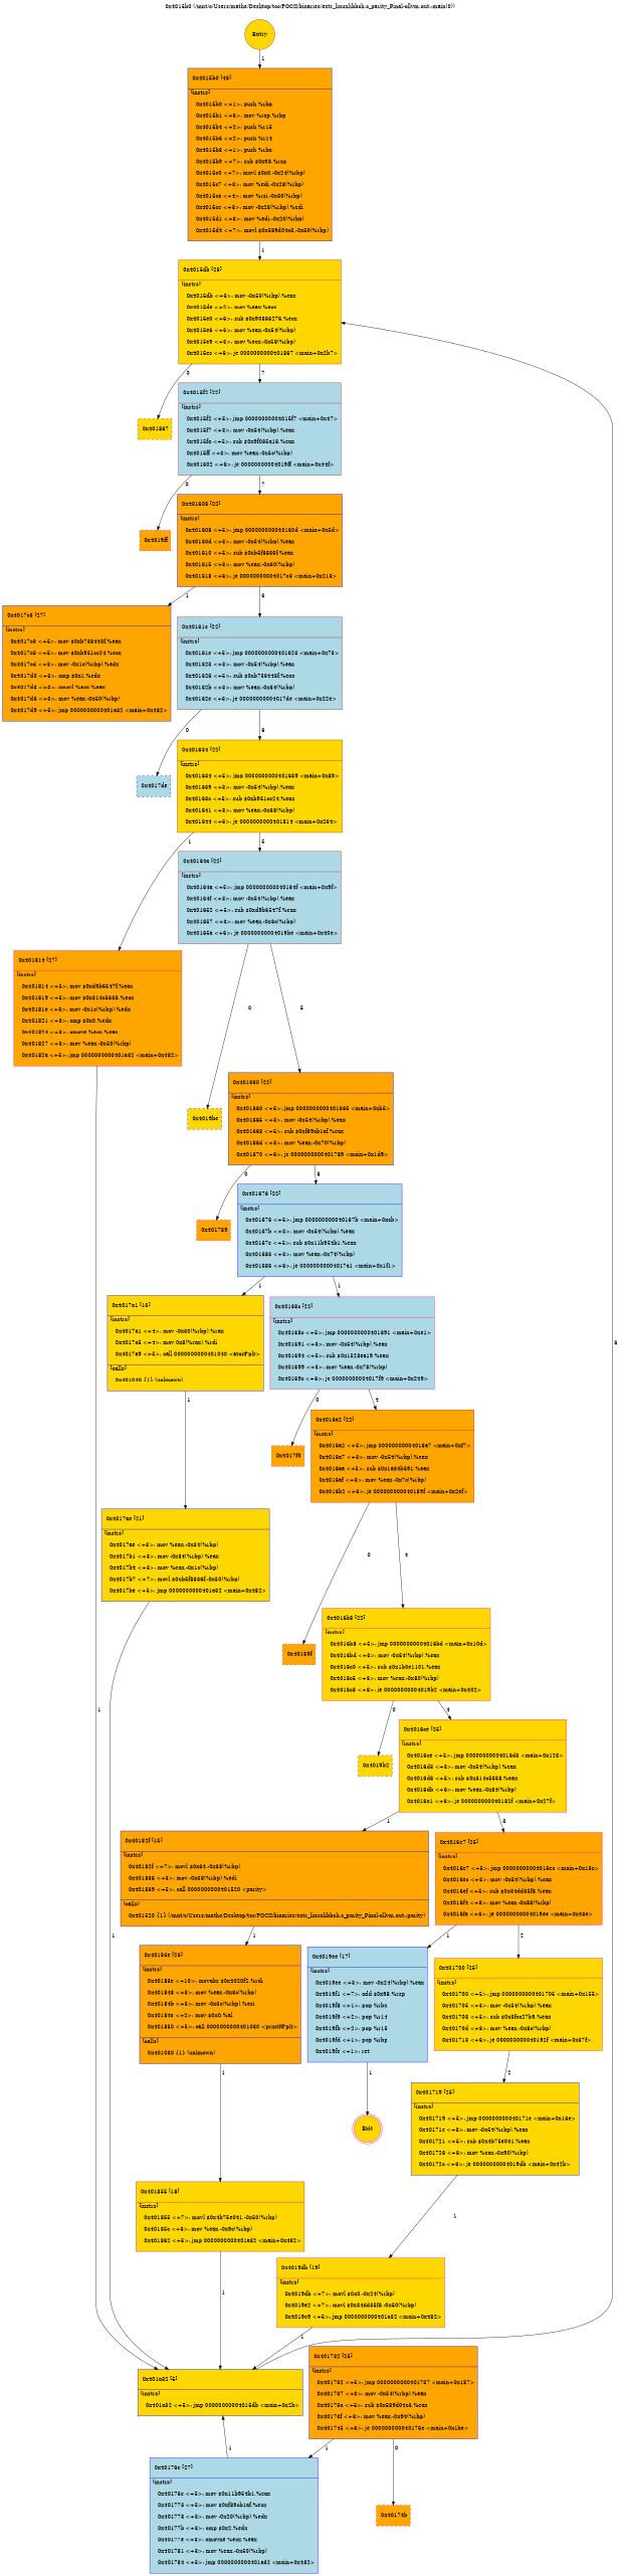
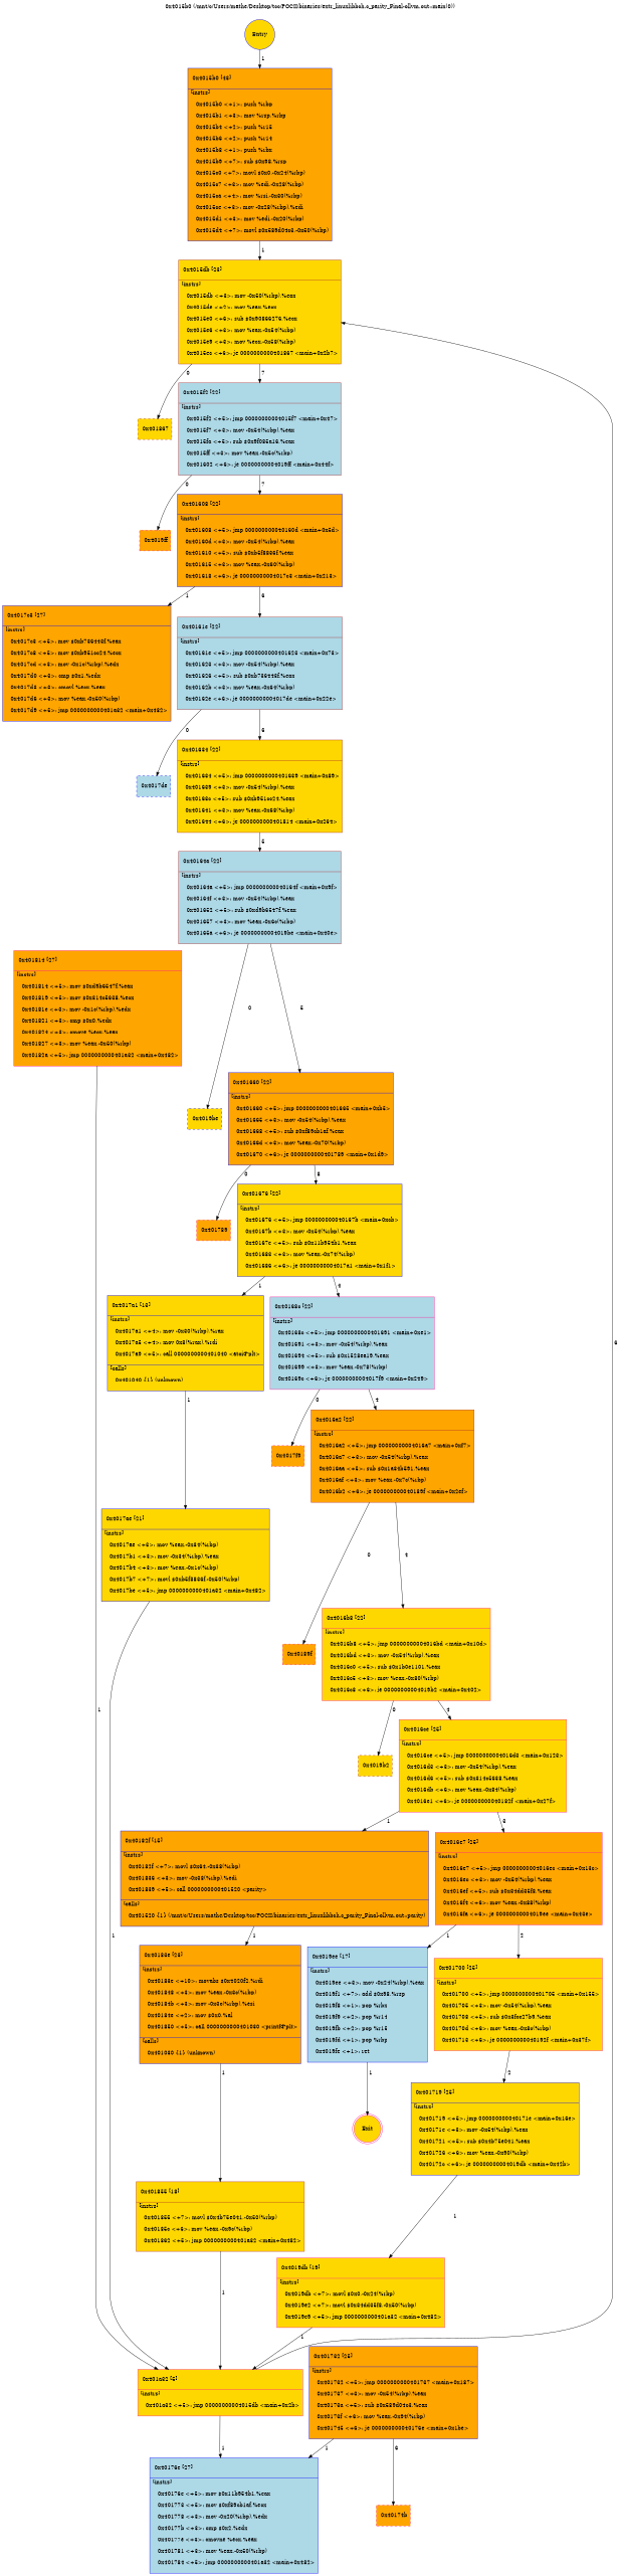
  digraph {
    label="0x4015b0 (/mnt/c/Users/mathe/Desktop/tcc/POCII/binaries/extr_linuxlibbch.c_parity_Final-ollvm.out::main(0))"
    labelloc=t
    node [color=blue fillcolor=gold shape=record style=filled]
-   Entry [color=brown height=0.3 shape=circle width=0.3]
+   Entry [height=0.3 shape=circle width=0.3]
    n2 [fillcolor=orange label="{\n     0x4015b0 [43]\l\n     | [instrs]\l\n     &nbsp;&nbsp;0x4015b0 \<+1\>: push %rbp\l\n     &nbsp;&nbsp;0x4015b1 \<+3\>: mov %rsp,%rbp\l\n     &nbsp;&nbsp;0x4015b4 \<+2\>: push %r15\l\n     &nbsp;&nbsp;0x4015b6 \<+2\>: push %r14\l\n     &nbsp;&nbsp;0x4015b8 \<+1\>: push %rbx\l\n     &nbsp;&nbsp;0x4015b9 \<+7\>: sub $0x98,%rsp\l\n     &nbsp;&nbsp;0x4015c0 \<+7\>: movl $0x0,-0x24(%rbp)\l\n     &nbsp;&nbsp;0x4015c7 \<+3\>: mov %edi,-0x28(%rbp)\l\n     &nbsp;&nbsp;0x4015ca \<+4\>: mov %rsi,-0x30(%rbp)\l\n     &nbsp;&nbsp;0x4015ce \<+3\>: mov -0x28(%rbp),%edi\l\n     &nbsp;&nbsp;0x4015d1 \<+3\>: mov %edi,-0x20(%rbp)\l\n     &nbsp;&nbsp;0x4015d4 \<+7\>: movl $0x589d04c3,-0x50(%rbp)\l\n  }"]
    n3 [color=brown label="{\n     0x4015db [23]\l\n     | [instrs]\l\n     &nbsp;&nbsp;0x4015db \<+3\>: mov -0x50(%rbp),%eax\l\n     &nbsp;&nbsp;0x4015de \<+2\>: mov %eax,%ecx\l\n     &nbsp;&nbsp;0x4015e0 \<+6\>: sub $0x90866276,%ecx\l\n     &nbsp;&nbsp;0x4015e6 \<+3\>: mov %eax,-0x54(%rbp)\l\n     &nbsp;&nbsp;0x4015e9 \<+3\>: mov %ecx,-0x58(%rbp)\l\n     &nbsp;&nbsp;0x4015ec \<+6\>: je 0000000000401867 \<main+0x2b7\>\l\n  }"]
    n4 [color=brown label="{\n     0x401867\l\n  }" style="dashed,filled"]
    n5 [color=brown fillcolor=lightblue label="{\n     0x4015f2 [22]\l\n     | [instrs]\l\n     &nbsp;&nbsp;0x4015f2 \<+5\>: jmp 00000000004015f7 \<main+0x47\>\l\n     &nbsp;&nbsp;0x4015f7 \<+3\>: mov -0x54(%rbp),%eax\l\n     &nbsp;&nbsp;0x4015fa \<+5\>: sub $0x9f085a16,%eax\l\n     &nbsp;&nbsp;0x4015ff \<+3\>: mov %eax,-0x5c(%rbp)\l\n     &nbsp;&nbsp;0x401602 \<+6\>: je 00000000004019ff \<main+0x44f\>\l\n  }"]
    n6 [color=deeppink fillcolor=orange label="{\n     0x4019ff\l\n  }" style="dashed,filled"]
    n7 [fillcolor=orange label="{\n     0x401608 [22]\l\n     | [instrs]\l\n     &nbsp;&nbsp;0x401608 \<+5\>: jmp 000000000040160d \<main+0x5d\>\l\n     &nbsp;&nbsp;0x40160d \<+3\>: mov -0x54(%rbp),%eax\l\n     &nbsp;&nbsp;0x401610 \<+5\>: sub $0xb5f8836f,%eax\l\n     &nbsp;&nbsp;0x401615 \<+3\>: mov %eax,-0x60(%rbp)\l\n     &nbsp;&nbsp;0x401618 \<+6\>: je 00000000004017c3 \<main+0x213\>\l\n  }"]
    n8 [fillcolor=orange label="{\n     0x4017c3 [27]\l\n     | [instrs]\l\n     &nbsp;&nbsp;0x4017c3 \<+5\>: mov $0xb736443f,%eax\l\n     &nbsp;&nbsp;0x4017c8 \<+5\>: mov $0xb951cc24,%ecx\l\n     &nbsp;&nbsp;0x4017cd \<+3\>: mov -0x1c(%rbp),%edx\l\n     &nbsp;&nbsp;0x4017d0 \<+3\>: cmp $0x1,%edx\l\n     &nbsp;&nbsp;0x4017d3 \<+3\>: cmovl %ecx,%eax\l\n     &nbsp;&nbsp;0x4017d6 \<+3\>: mov %eax,-0x50(%rbp)\l\n     &nbsp;&nbsp;0x4017d9 \<+5\>: jmp 0000000000401a32 \<main+0x482\>\l\n  }"]
    n9 [color=brown fillcolor=lightblue label="{\n     0x40161e [22]\l\n     | [instrs]\l\n     &nbsp;&nbsp;0x40161e \<+5\>: jmp 0000000000401623 \<main+0x73\>\l\n     &nbsp;&nbsp;0x401623 \<+3\>: mov -0x54(%rbp),%eax\l\n     &nbsp;&nbsp;0x401626 \<+5\>: sub $0xb736443f,%eax\l\n     &nbsp;&nbsp;0x40162b \<+3\>: mov %eax,-0x64(%rbp)\l\n     &nbsp;&nbsp;0x40162e \<+6\>: je 00000000004017de \<main+0x22e\>\l\n  }"]
    Exit [color=deeppink height=0.3 peripheries=2 shape=circle width=0.3]
    n11 [fillcolor=lightblue label="{\n     0x4017de\l\n  }" style="dashed,filled"]
    n12 [color=brown label="{\n     0x401634 [22]\l\n     | [instrs]\l\n     &nbsp;&nbsp;0x401634 \<+5\>: jmp 0000000000401639 \<main+0x89\>\l\n     &nbsp;&nbsp;0x401639 \<+3\>: mov -0x54(%rbp),%eax\l\n     &nbsp;&nbsp;0x40163c \<+5\>: sub $0xb951cc24,%eax\l\n     &nbsp;&nbsp;0x401641 \<+3\>: mov %eax,-0x68(%rbp)\l\n     &nbsp;&nbsp;0x401644 \<+6\>: je 0000000000401814 \<main+0x264\>\l\n  }"]
    n13 [color=brown label="{\n     0x401855 [18]\l\n     | [instrs]\l\n     &nbsp;&nbsp;0x401855 \<+7\>: movl $0x4b75e041,-0x50(%rbp)\l\n     &nbsp;&nbsp;0x40185c \<+6\>: mov %eax,-0x9c(%rbp)\l\n     &nbsp;&nbsp;0x401862 \<+5\>: jmp 0000000000401a32 \<main+0x482\>\l\n  }"]
-   n14 [label="{\n     0x401a32 [5]\l\n     | [instrs]\l\n     &nbsp;&nbsp;0x401a32 \<+5\>: jmp 00000000004015db \<main+0x2b\>\l\n  }"]
+   n14 [color=deeppink label="{\n     0x401a32 [5]\l\n     | [instrs]\l\n     &nbsp;&nbsp;0x401a32 \<+5\>: jmp 00000000004015db \<main+0x2b\>\l\n  }"]
    n15 [color=deeppink fillcolor=orange label="{\n     0x401814 [27]\l\n     | [instrs]\l\n     &nbsp;&nbsp;0x401814 \<+5\>: mov $0xd9b6547f,%eax\l\n     &nbsp;&nbsp;0x401819 \<+5\>: mov $0x314c5638,%ecx\l\n     &nbsp;&nbsp;0x40181e \<+3\>: mov -0x1c(%rbp),%edx\l\n     &nbsp;&nbsp;0x401821 \<+3\>: cmp $0x0,%edx\l\n     &nbsp;&nbsp;0x401824 \<+3\>: cmove %ecx,%eax\l\n     &nbsp;&nbsp;0x401827 \<+3\>: mov %eax,-0x50(%rbp)\l\n     &nbsp;&nbsp;0x40182a \<+5\>: jmp 0000000000401a32 \<main+0x482\>\l\n  }"]
    n16 [color=brown fillcolor=lightblue label="{\n     0x40164a [22]\l\n     | [instrs]\l\n     &nbsp;&nbsp;0x40164a \<+5\>: jmp 000000000040164f \<main+0x9f\>\l\n     &nbsp;&nbsp;0x40164f \<+3\>: mov -0x54(%rbp),%eax\l\n     &nbsp;&nbsp;0x401652 \<+5\>: sub $0xd9b6547f,%eax\l\n     &nbsp;&nbsp;0x401657 \<+3\>: mov %eax,-0x6c(%rbp)\l\n     &nbsp;&nbsp;0x40165a \<+6\>: je 00000000004019be \<main+0x40e\>\l\n  }"]
    n17 [fillcolor=orange label="{\n     0x40183e [23]\l\n     | [instrs]\l\n     &nbsp;&nbsp;0x40183e \<+10\>: movabs $0x4020f2,%rdi\l\n     &nbsp;&nbsp;0x401848 \<+3\>: mov %eax,-0x3c(%rbp)\l\n     &nbsp;&nbsp;0x40184b \<+3\>: mov -0x3c(%rbp),%esi\l\n     &nbsp;&nbsp;0x40184e \<+2\>: mov $0x0,%al\l\n     &nbsp;&nbsp;0x401850 \<+5\>: call 0000000000401030 \<printf@plt\>\l\n     | [calls]\l\n     &nbsp;&nbsp;0x401030 \{1\} (unknown)\l\n  }"]
    n18 [label="{\n     0x4019be\l\n  }" style="dashed,filled"]
    n19 [fillcolor=orange label="{\n     0x401660 [22]\l\n     | [instrs]\l\n     &nbsp;&nbsp;0x401660 \<+5\>: jmp 0000000000401665 \<main+0xb5\>\l\n     &nbsp;&nbsp;0x401665 \<+3\>: mov -0x54(%rbp),%eax\l\n     &nbsp;&nbsp;0x401668 \<+5\>: sub $0xf89cb1af,%eax\l\n     &nbsp;&nbsp;0x40166d \<+3\>: mov %eax,-0x70(%rbp)\l\n     &nbsp;&nbsp;0x401670 \<+6\>: je 0000000000401789 \<main+0x1d9\>\l\n  }"]
    n20 [label="{\n     0x4017ae [21]\l\n     | [instrs]\l\n     &nbsp;&nbsp;0x4017ae \<+3\>: mov %eax,-0x34(%rbp)\l\n     &nbsp;&nbsp;0x4017b1 \<+3\>: mov -0x34(%rbp),%eax\l\n     &nbsp;&nbsp;0x4017b4 \<+3\>: mov %eax,-0x1c(%rbp)\l\n     &nbsp;&nbsp;0x4017b7 \<+7\>: movl $0xb5f8836f,-0x50(%rbp)\l\n     &nbsp;&nbsp;0x4017be \<+5\>: jmp 0000000000401a32 \<main+0x482\>\l\n  }"]
    n21 [color=deeppink fillcolor=orange label="{\n     0x401789\l\n  }" style="dashed,filled"]
-   n22 [fillcolor=lightblue label="{\n     0x401676 [22]\l\n     | [instrs]\l\n     &nbsp;&nbsp;0x401676 \<+5\>: jmp 000000000040167b \<main+0xcb\>\l\n     &nbsp;&nbsp;0x40167b \<+3\>: mov -0x54(%rbp),%eax\l\n     &nbsp;&nbsp;0x40167e \<+5\>: sub $0x11b954b1,%eax\l\n     &nbsp;&nbsp;0x401683 \<+3\>: mov %eax,-0x74(%rbp)\l\n     &nbsp;&nbsp;0x401686 \<+6\>: je 00000000004017a1 \<main+0x1f1\>\l\n  }"]
+   n22 [label="{\n     0x401676 [22]\l\n     | [instrs]\l\n     &nbsp;&nbsp;0x401676 \<+5\>: jmp 000000000040167b \<main+0xcb\>\l\n     &nbsp;&nbsp;0x40167b \<+3\>: mov -0x54(%rbp),%eax\l\n     &nbsp;&nbsp;0x40167e \<+5\>: sub $0x11b954b1,%eax\l\n     &nbsp;&nbsp;0x401683 \<+3\>: mov %eax,-0x74(%rbp)\l\n     &nbsp;&nbsp;0x401686 \<+6\>: je 00000000004017a1 \<main+0x1f1\>\l\n  }"]
    n23 [label="{\n     0x4017a1 [13]\l\n     | [instrs]\l\n     &nbsp;&nbsp;0x4017a1 \<+4\>: mov -0x30(%rbp),%rax\l\n     &nbsp;&nbsp;0x4017a5 \<+4\>: mov 0x8(%rax),%rdi\l\n     &nbsp;&nbsp;0x4017a9 \<+5\>: call 0000000000401040 \<atoi@plt\>\l\n     | [calls]\l\n     &nbsp;&nbsp;0x401040 \{1\} (unknown)\l\n  }"]
    n24 [color=deeppink fillcolor=lightblue label="{\n     0x40168c [22]\l\n     | [instrs]\l\n     &nbsp;&nbsp;0x40168c \<+5\>: jmp 0000000000401691 \<main+0xe1\>\l\n     &nbsp;&nbsp;0x401691 \<+3\>: mov -0x54(%rbp),%eax\l\n     &nbsp;&nbsp;0x401694 \<+5\>: sub $0x1528ea19,%eax\l\n     &nbsp;&nbsp;0x401699 \<+3\>: mov %eax,-0x78(%rbp)\l\n     &nbsp;&nbsp;0x40169c \<+6\>: je 00000000004017f9 \<main+0x249\>\l\n  }"]
    n25 [color=deeppink fillcolor=orange label="{\n     0x4017f9\l\n  }" style="dashed,filled"]
    n26 [color=brown fillcolor=orange label="{\n     0x4016a2 [22]\l\n     | [instrs]\l\n     &nbsp;&nbsp;0x4016a2 \<+5\>: jmp 00000000004016a7 \<main+0xf7\>\l\n     &nbsp;&nbsp;0x4016a7 \<+3\>: mov -0x54(%rbp),%eax\l\n     &nbsp;&nbsp;0x4016aa \<+5\>: sub $0x1a34b591,%eax\l\n     &nbsp;&nbsp;0x4016af \<+3\>: mov %eax,-0x7c(%rbp)\l\n     &nbsp;&nbsp;0x4016b2 \<+6\>: je 000000000040189f \<main+0x2ef\>\l\n  }"]
    n27 [color=deeppink fillcolor=orange label="{\n     0x40174b\l\n  }" style="dashed,filled"]
    n28 [color=deeppink fillcolor=orange label="{\n     0x40189f\l\n  }" style="dashed,filled"]
    n29 [color=deeppink label="{\n     0x4016b8 [22]\l\n     | [instrs]\l\n     &nbsp;&nbsp;0x4016b8 \<+5\>: jmp 00000000004016bd \<main+0x10d\>\l\n     &nbsp;&nbsp;0x4016bd \<+3\>: mov -0x54(%rbp),%eax\l\n     &nbsp;&nbsp;0x4016c0 \<+5\>: sub $0x1b0e1101,%eax\l\n     &nbsp;&nbsp;0x4016c5 \<+3\>: mov %eax,-0x80(%rbp)\l\n     &nbsp;&nbsp;0x4016c8 \<+6\>: je 00000000004019b2 \<main+0x402\>\l\n  }"]
    n30 [fillcolor=lightblue label="{\n     0x40176e [27]\l\n     | [instrs]\l\n     &nbsp;&nbsp;0x40176e \<+5\>: mov $0x11b954b1,%eax\l\n     &nbsp;&nbsp;0x401773 \<+5\>: mov $0xf89cb1af,%ecx\l\n     &nbsp;&nbsp;0x401778 \<+3\>: mov -0x20(%rbp),%edx\l\n     &nbsp;&nbsp;0x40177b \<+3\>: cmp $0x2,%edx\l\n     &nbsp;&nbsp;0x40177e \<+3\>: cmovne %ecx,%eax\l\n     &nbsp;&nbsp;0x401781 \<+3\>: mov %eax,-0x50(%rbp)\l\n     &nbsp;&nbsp;0x401784 \<+5\>: jmp 0000000000401a32 \<main+0x482\>\l\n  }"]
    n31 [color=brown label="{\n     0x4019b2\l\n  }" style="dashed,filled"]
    n32 [color=deeppink label="{\n     0x4016ce [25]\l\n     | [instrs]\l\n     &nbsp;&nbsp;0x4016ce \<+5\>: jmp 00000000004016d3 \<main+0x123\>\l\n     &nbsp;&nbsp;0x4016d3 \<+3\>: mov -0x54(%rbp),%eax\l\n     &nbsp;&nbsp;0x4016d6 \<+5\>: sub $0x314c5638,%eax\l\n     &nbsp;&nbsp;0x4016db \<+6\>: mov %eax,-0x84(%rbp)\l\n     &nbsp;&nbsp;0x4016e1 \<+6\>: je 000000000040182f \<main+0x27f\>\l\n  }"]
    n33 [fillcolor=orange label="{\n     0x401732 [25]\l\n     | [instrs]\l\n     &nbsp;&nbsp;0x401732 \<+5\>: jmp 0000000000401737 \<main+0x187\>\l\n     &nbsp;&nbsp;0x401737 \<+3\>: mov -0x54(%rbp),%eax\l\n     &nbsp;&nbsp;0x40173a \<+5\>: sub $0x589d04c3,%eax\l\n     &nbsp;&nbsp;0x40173f \<+6\>: mov %eax,-0x94(%rbp)\l\n     &nbsp;&nbsp;0x401745 \<+6\>: je 000000000040176e \<main+0x1be\>\l\n  }"]
    n34 [fillcolor=orange label="{\n     0x40182f [15]\l\n     | [instrs]\l\n     &nbsp;&nbsp;0x40182f \<+7\>: movl $0x64,-0x38(%rbp)\l\n     &nbsp;&nbsp;0x401836 \<+3\>: mov -0x38(%rbp),%edi\l\n     &nbsp;&nbsp;0x401839 \<+5\>: call 0000000000401520 \<parity\>\l\n     | [calls]\l\n     &nbsp;&nbsp;0x401520 \{1\} (/mnt/c/Users/mathe/Desktop/tcc/POCII/binaries/extr_linuxlibbch.c_parity_Final-ollvm.out::parity)\l\n  }"]
    n35 [color=deeppink fillcolor=orange label="{\n     0x4016e7 [25]\l\n     | [instrs]\l\n     &nbsp;&nbsp;0x4016e7 \<+5\>: jmp 00000000004016ec \<main+0x13c\>\l\n     &nbsp;&nbsp;0x4016ec \<+3\>: mov -0x54(%rbp),%eax\l\n     &nbsp;&nbsp;0x4016ef \<+5\>: sub $0x34dd35f8,%eax\l\n     &nbsp;&nbsp;0x4016f4 \<+6\>: mov %eax,-0x88(%rbp)\l\n     &nbsp;&nbsp;0x4016fa \<+6\>: je 00000000004019ee \<main+0x43e\>\l\n  }"]
    n36 [color=deeppink label="{\n     0x4019db [19]\l\n     | [instrs]\l\n     &nbsp;&nbsp;0x4019db \<+7\>: movl $0x0,-0x24(%rbp)\l\n     &nbsp;&nbsp;0x4019e2 \<+7\>: movl $0x34dd35f8,-0x50(%rbp)\l\n     &nbsp;&nbsp;0x4019e9 \<+5\>: jmp 0000000000401a32 \<main+0x482\>\l\n  }"]
    n37 [fillcolor=lightblue label="{\n     0x4019ee [17]\l\n     | [instrs]\l\n     &nbsp;&nbsp;0x4019ee \<+3\>: mov -0x24(%rbp),%eax\l\n     &nbsp;&nbsp;0x4019f1 \<+7\>: add $0x98,%rsp\l\n     &nbsp;&nbsp;0x4019f8 \<+1\>: pop %rbx\l\n     &nbsp;&nbsp;0x4019f9 \<+2\>: pop %r14\l\n     &nbsp;&nbsp;0x4019fb \<+2\>: pop %r15\l\n     &nbsp;&nbsp;0x4019fd \<+1\>: pop %rbp\l\n     &nbsp;&nbsp;0x4019fe \<+1\>: ret\l\n  }"]
    n38 [color=deeppink label="{\n     0x401700 [25]\l\n     | [instrs]\l\n     &nbsp;&nbsp;0x401700 \<+5\>: jmp 0000000000401705 \<main+0x155\>\l\n     &nbsp;&nbsp;0x401705 \<+3\>: mov -0x54(%rbp),%eax\l\n     &nbsp;&nbsp;0x401708 \<+5\>: sub $0x3fcc27b9,%eax\l\n     &nbsp;&nbsp;0x40170d \<+6\>: mov %eax,-0x8c(%rbp)\l\n     &nbsp;&nbsp;0x401713 \<+6\>: je 000000000040192f \<main+0x37f\>\l\n  }"]
    n39 [label="{\n     0x401719 [25]\l\n     | [instrs]\l\n     &nbsp;&nbsp;0x401719 \<+5\>: jmp 000000000040171e \<main+0x16e\>\l\n     &nbsp;&nbsp;0x40171e \<+3\>: mov -0x54(%rbp),%eax\l\n     &nbsp;&nbsp;0x401721 \<+5\>: sub $0x4b75e041,%eax\l\n     &nbsp;&nbsp;0x401726 \<+6\>: mov %eax,-0x90(%rbp)\l\n     &nbsp;&nbsp;0x40172c \<+6\>: je 00000000004019db \<main+0x42b\>\l\n  }"]
    Entry -> n2 [label=" 1"]
    n2 -> n3 [label=" 1"]
    n3 -> n4 [label=" 0"]
    n3 -> n5 [label=" 7"]
    n5 -> n6 [label=" 0"]
    n5 -> n7 [label=" 7"]
    n7 -> n8 [label=" 1"]
    n7 -> n9 [label=" 6"]
    n9 -> n11 [label=" 0"]
    n9 -> n12 [label=" 6"]
-   n12 -> n15 [label=" 1"]
    n12 -> n16 [label=" 5"]
    n13 -> n14 [label=" 1"]
    n14 -> n3 [label=" 6"]
    n15 -> n14 [label=" 1"]
    n16 -> n18 [label=" 0"]
    n16 -> n19 [label=" 5"]
    n17 -> n13 [label=" 1"]
    n19 -> n21 [label=" 0"]
    n19 -> n22 [label=" 8"]
    n20 -> n14 [label=" 1"]
    n22 -> n23 [label=" 1"]
-   n22 -> n24 [label=" 1"]
+   n22 -> n24 [label=" 4"]
    n23 -> n20 [label=" 1"]
    n24 -> n25 [label=" 0"]
    n24 -> n26 [label=" 4"]
    n26 -> n28 [label=" 0"]
    n26 -> n29 [label=" 4"]
    n29 -> n31 [label=" 0"]
    n29 -> n32 [label=" 4"]
-   n30 -> n14 [label=" 1"]
+   n14 -> n30 [label=" 1"]
    n32 -> n34 [label=" 1"]
    n32 -> n35 [label=" 3"]
-   n33 -> n27 [label=" 0"]
+   n33 -> n27 [label=" 6"]
    n33 -> n30 [label=" 1"]
    n34 -> n17 [label=" 1"]
    n35 -> n37 [label=" 1"]
    n35 -> n38 [label=" 2"]
    n36 -> n14 [label=" 1"]
    n37 -> Exit [label=" 1"]
    n38 -> n39 [label=" 2"]
    n39 -> n36 [label=" 1"]
  }
